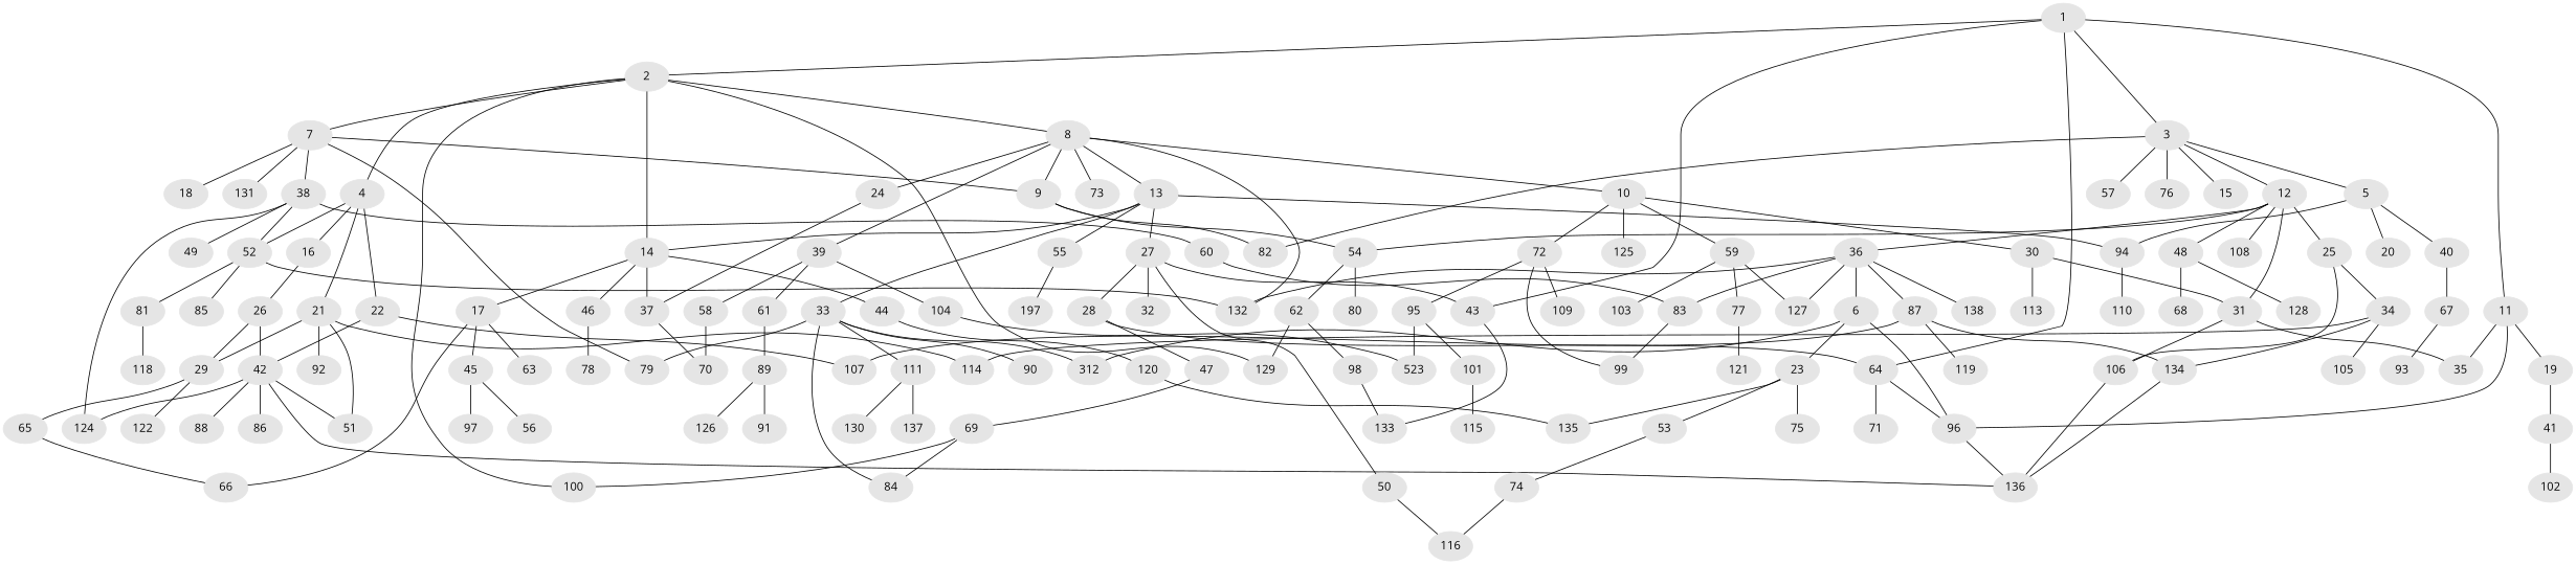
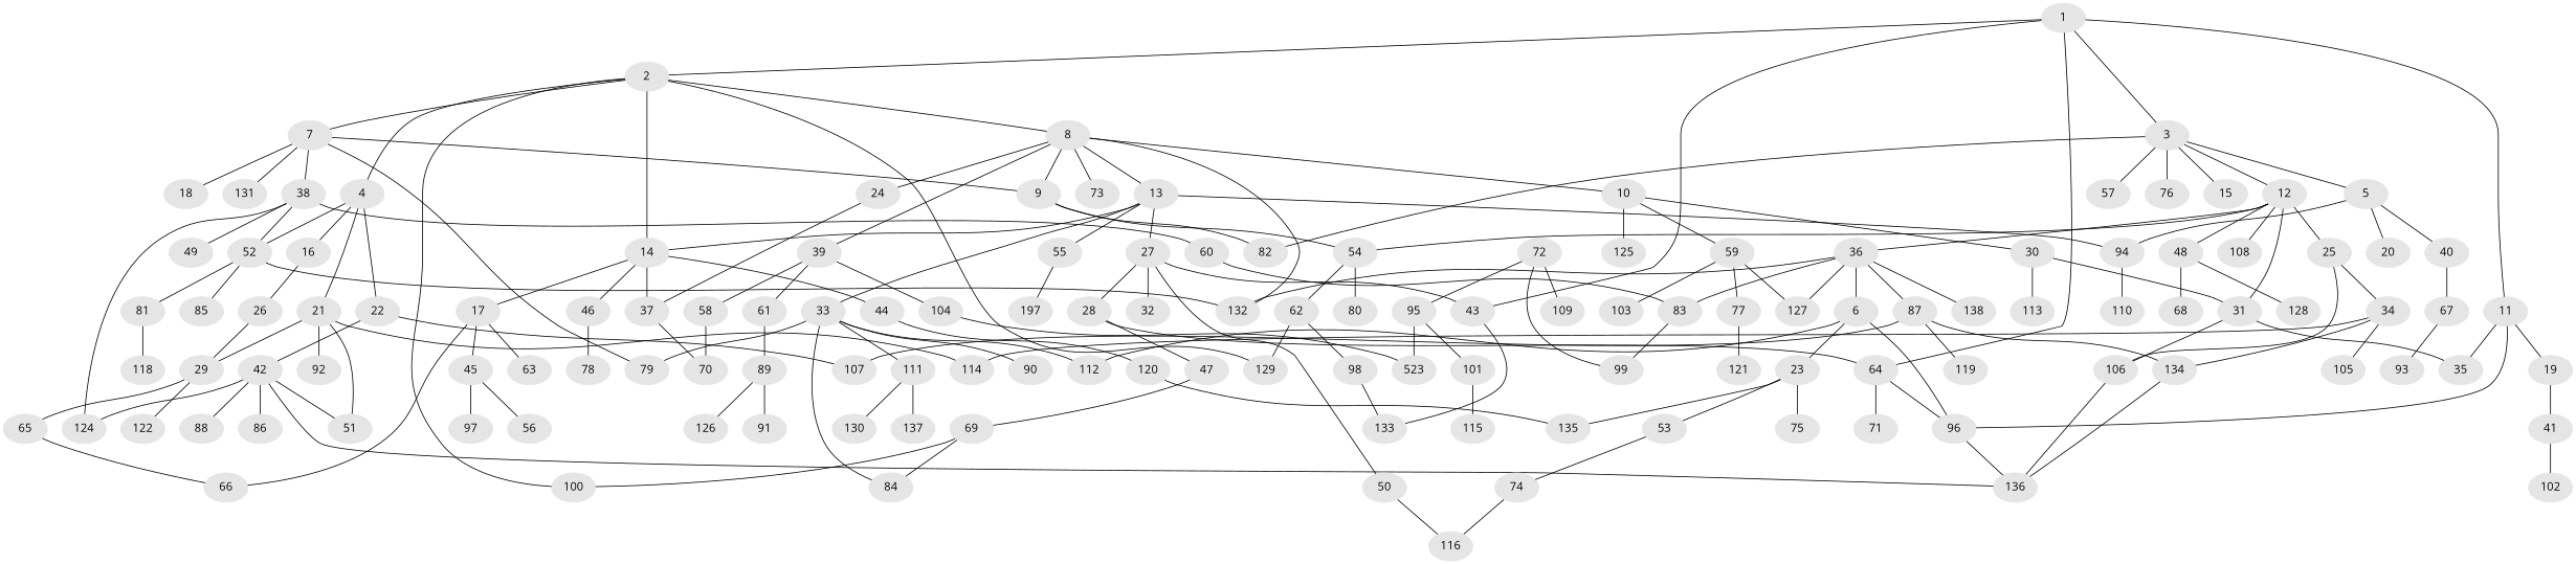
  graph {
    fontname="Open Sans"
    node [color=gray90 fontname="Open Sans" style=filled]
    edge [fontname="Open Sans"]
    1
    2
    3
    11
    43
    64
    4
    7
    8
    14
    100
    129
    5
    12
    15
    57
    76
    82
    96
    19
    35
    133
    71
    16
    21
    22
    52
    9
    18
    38
    79
    131
    10
    13
    24
    39
    73
    132
    17
    37
    44
    46
    20
    40
    94
    54
    25
    31
    36
    48
    108
    26
    29
    51
    92
    114
    42
    107
    81
    85
    6
    23
-   112 [label=312]
+   112
    67
    110
    53
    75
    135
    136
    49
    60
    124
    30
    59
    72
    125
    27
    33
    55
    58
    61
    104
    62
    80
    113
    127
    77
    103
    95
    99
    109
    41
    34
    106
    83
    87
    138
    68
    128
    28
    32
    50
    84
    90
    111
    n106 [label=197]
    45
    63
    66
    70
    120
    78
    56
    97
    102
    65
    122
    86
    88
    74
    105
    134
    47
    116
    69
    137
    130
    119
    89
    n130 [label=523]
    93
    118
    98
    121
    91
    126
    101
    115
    1 -- 2
    1 -- 3
    1 -- 11
    1 -- 43
    1 -- 64
    2 -- 4
    2 -- 7
    2 -- 8
    2 -- 14
    2 -- 100
    2 -- 129
    3 -- 5
    3 -- 12
    3 -- 15
    3 -- 57
    3 -- 76
    3 -- 82
    11 -- 96
    11 -- 19
    11 -- 35
    43 -- 133
    64 -- 96
    64 -- 71
    4 -- 16
    4 -- 21
    4 -- 22
    4 -- 52
    7 -- 9
    7 -- 18
    7 -- 38
    7 -- 79
    7 -- 131
    8 -- 9
    8 -- 10
    8 -- 13
    8 -- 24
    8 -- 39
    8 -- 73
    8 -- 132
    14 -- 17
    14 -- 37
    14 -- 44
    14 -- 46
    5 -- 20
    5 -- 40
    5 -- 94
    12 -- 54
    12 -- 25
    12 -- 31
    12 -- 36
    12 -- 48
    12 -- 108
    96 -- 136
    19 -- 41
    16 -- 26
    21 -- 29
    21 -- 51
    21 -- 92
    21 -- 114
    22 -- 42
    22 -- 107
    52 -- 132
    52 -- 81
    52 -- 85
    9 -- 82
    9 -- 54
    38 -- 52
    38 -- 49
    38 -- 60
    38 -- 124
    10 -- 30
    10 -- 59
-   10 -- 72
    10 -- 125
    13 -- 14
    13 -- 94
    13 -- 27
    13 -- 33
    13 -- 55
    24 -- 37
    39 -- 58
    39 -- 61
    39 -- 104
    17 -- 45
    17 -- 63
    17 -- 66
    37 -- 70
    44 -- 120
    46 -- 78
    40 -- 67
    94 -- 110
    54 -- 62
    54 -- 80
    25 -- 34
    25 -- 106
    31 -- 35
    31 -- 106
    36 -- 132
    36 -- 6
    36 -- 127
    36 -- 83
    36 -- 87
    36 -- 138
    48 -- 68
    48 -- 128
    26 -- 29
-   26 -- 42
    29 -- 65
    29 -- 122
    42 -- 51
    42 -- 136
    42 -- 124
    42 -- 86
    42 -- 88
    81 -- 118
    6 -- 96
    6 -- 23
    6 -- 112
    23 -- 53
    23 -- 75
    23 -- 135
    67 -- 93
    53 -- 74
    60 -- 83
    30 -- 31
    30 -- 113
    59 -- 127
    59 -- 77
    59 -- 103
    72 -- 95
    72 -- 99
    72 -- 109
    27 -- 43
    27 -- 28
    27 -- 32
    27 -- 50
    33 -- 79
    33 -- 112
    33 -- 84
    33 -- 90
    33 -- 111
    55 -- n106
    58 -- 70
    61 -- 89
    104 -- n130
    62 -- 129
    62 -- 98
    77 -- 121
    95 -- n130
    95 -- 101
    41 -- 102
    34 -- 114
    34 -- 105
    34 -- 134
    106 -- 136
    83 -- 99
    87 -- 107
    87 -- 134
    87 -- 119
    28 -- 64
    28 -- 47
    50 -- 116
    111 -- 137
    111 -- 130
    45 -- 56
    45 -- 97
    120 -- 135
    65 -- 66
    74 -- 116
    134 -- 136
    47 -- 69
    69 -- 100
    69 -- 84
    89 -- 91
    89 -- 126
    98 -- 133
    101 -- 115
  }
